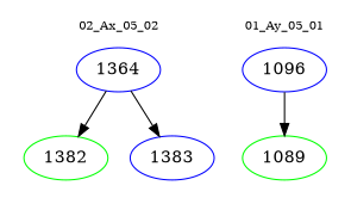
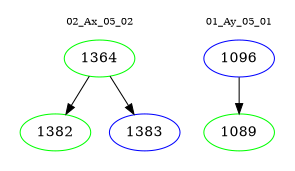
  digraph {
    node [color=blue]
    edge [color=black]
-   n1 [label=1364]
+   n1 [color=green label=1364]
    n2 [color=green label=1382]
    n3 [label=1383]
    n4 [label=1096]
    n5 [color=green label=1089]
    subgraph cluster_1 {
      color=white
      fontsize=10
      label="02_Ax_05_02"
      n1
      n2
      n3
    }
    subgraph cluster_2 {
      color=white
      fontsize=10
      label="01_Ay_05_01"
      n4
      n5
    }
    n1 -> n2
    n1 -> n3
    n4 -> n5
  }
